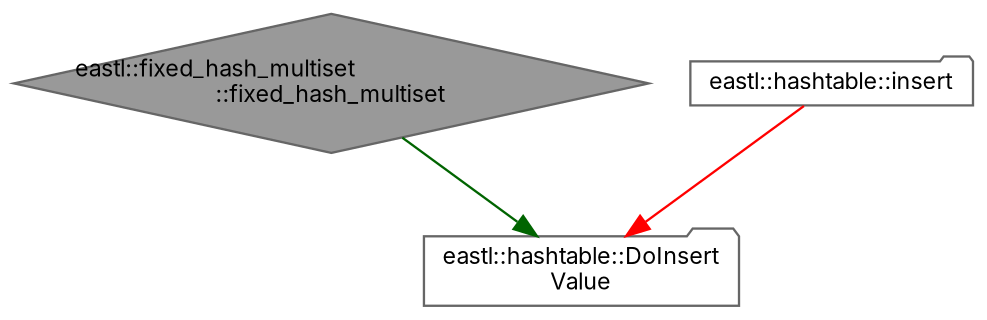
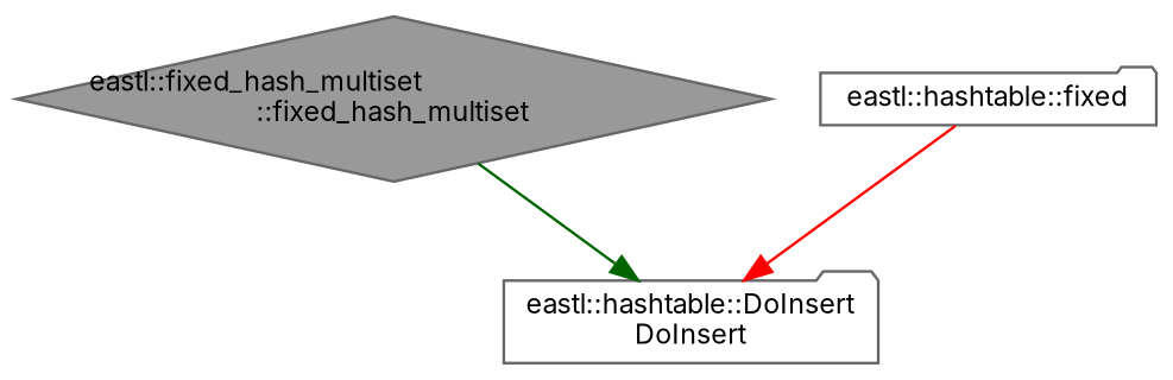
  digraph {
    fontname=Inter
    rankdir=TB
    node [color=grey40 fillcolor=white fontname=Inter fontsize=10 shape=folder style=filled]
    edge [fontname=Inter fontsize=10 labelfontname=Helvetica labelfontsize=10 style=solid]
    n1 [color=gray40 fillcolor=grey60 fontcolor=black height=0.2 label="eastl::fixed_hash_multiset\l::fixed_hash_multiset" shape=diamond width=0.4]
-   n2 [height=0.2 label="eastl::hashtable::DoInsert\lValue" width=0.4]
-   n3 [height=0.2 label="eastl::hashtable::insert" width=0.4]
+   n2 [height=0.2 label="eastl::hashtable::DoInsert\lDoInsert" width=0.4]
+   n3 [height=0.2 label="eastl::hashtable::fixed" width=0.4]
    n1 -> n2 [color=darkgreen]
    n3 -> n2 [color=red]
  }
